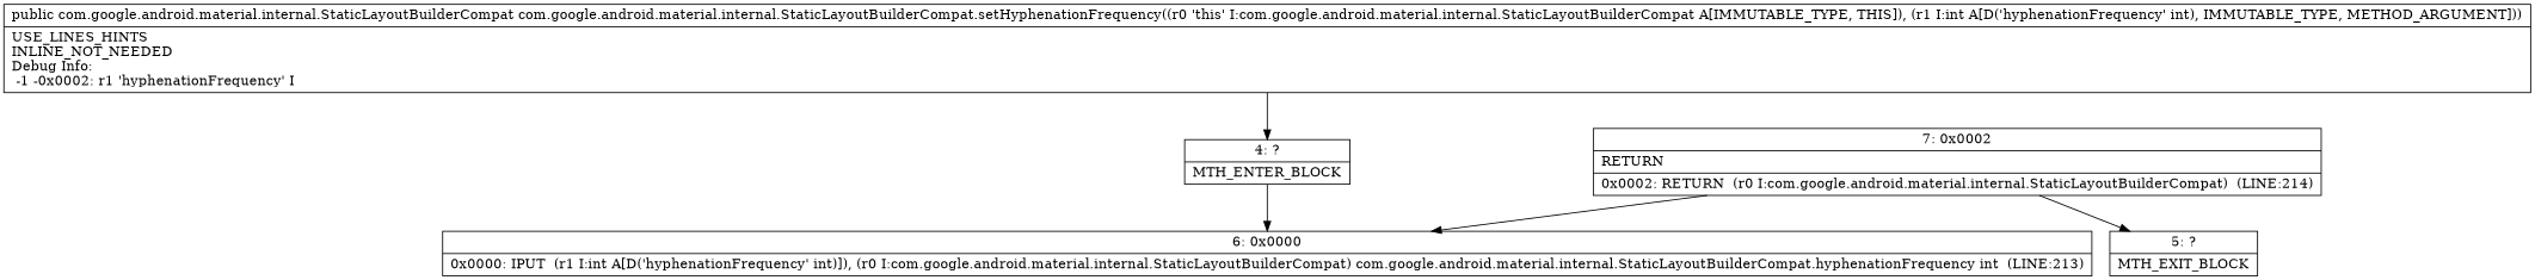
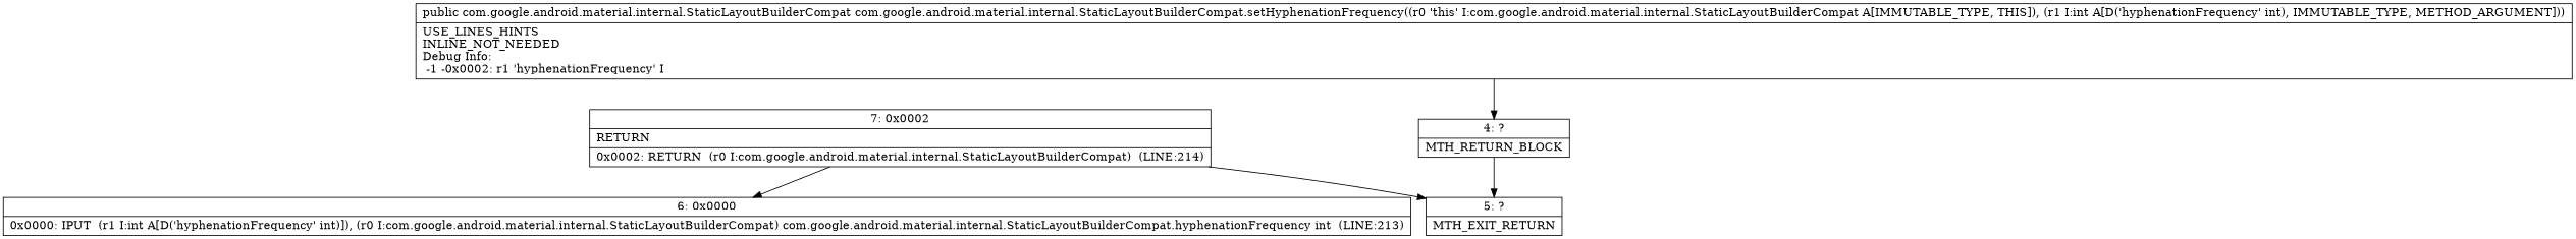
  digraph {
    node [shape=record]
-   n1 [label="{4\:\ ?|MTH_ENTER_BLOCK\l}"]
+   n1 [label="{4\:\ ?|MTH_RETURN_BLOCK\l}"]
    n2 [label="{6\:\ 0x0000|0x0000: IPUT  (r1 I:int A[D('hyphenationFrequency' int)]), (r0 I:com.google.android.material.internal.StaticLayoutBuilderCompat) com.google.android.material.internal.StaticLayoutBuilderCompat.hyphenationFrequency int  (LINE:213)\l}"]
    n3 [label="{7\:\ 0x0002|RETURN\l|0x0002: RETURN  (r0 I:com.google.android.material.internal.StaticLayoutBuilderCompat)  (LINE:214)\l}"]
-   n4 [label="{5\:\ ?|MTH_EXIT_BLOCK\l}"]
+   n4 [label="{5\:\ ?|MTH_EXIT_RETURN\l}"]
    n5 [label="{public com.google.android.material.internal.StaticLayoutBuilderCompat com.google.android.material.internal.StaticLayoutBuilderCompat.setHyphenationFrequency((r0 'this' I:com.google.android.material.internal.StaticLayoutBuilderCompat A[IMMUTABLE_TYPE, THIS]), (r1 I:int A[D('hyphenationFrequency' int), IMMUTABLE_TYPE, METHOD_ARGUMENT]))  | USE_LINES_HINTS\lINLINE_NOT_NEEDED\lDebug Info:\l  \-1 \-0x0002: r1 'hyphenationFrequency' I\l}"]
-   n1 -> n2
+   n1 -> n4
    n3 -> n2
    n3 -> n4
    n5 -> n1
  }
